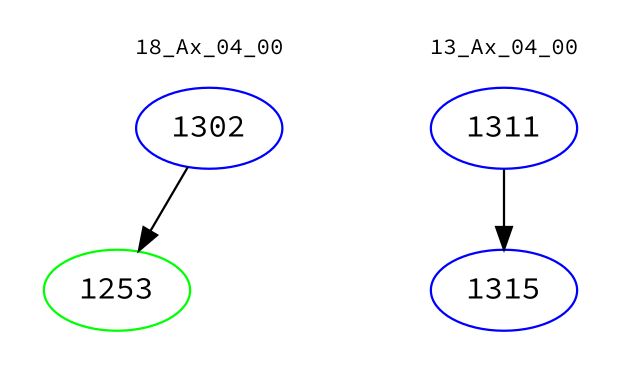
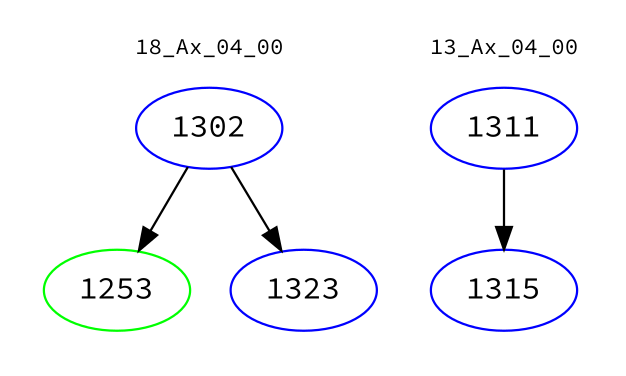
  digraph {
    fontname="Source Code Pro"
    node [color=blue fontname="Source Code Pro"]
    edge [color=black fontname="Source Code Pro"]
    n1 [label=1302]
    n2 [color=green label=1253]
+   n3 [label=1323]
    n4 [label=1311]
    n5 [label=1315]
    subgraph cluster_1 {
      color=white
      fontsize=10
      label="18_Ax_04_00"
      n1
      n2
+     n3
    }
    subgraph cluster_2 {
      color=white
      fontsize=10
      label="13_Ax_04_00"
      n4
      n5
    }
    n1 -> n2
+   n1 -> n3
    n4 -> n5
  }
